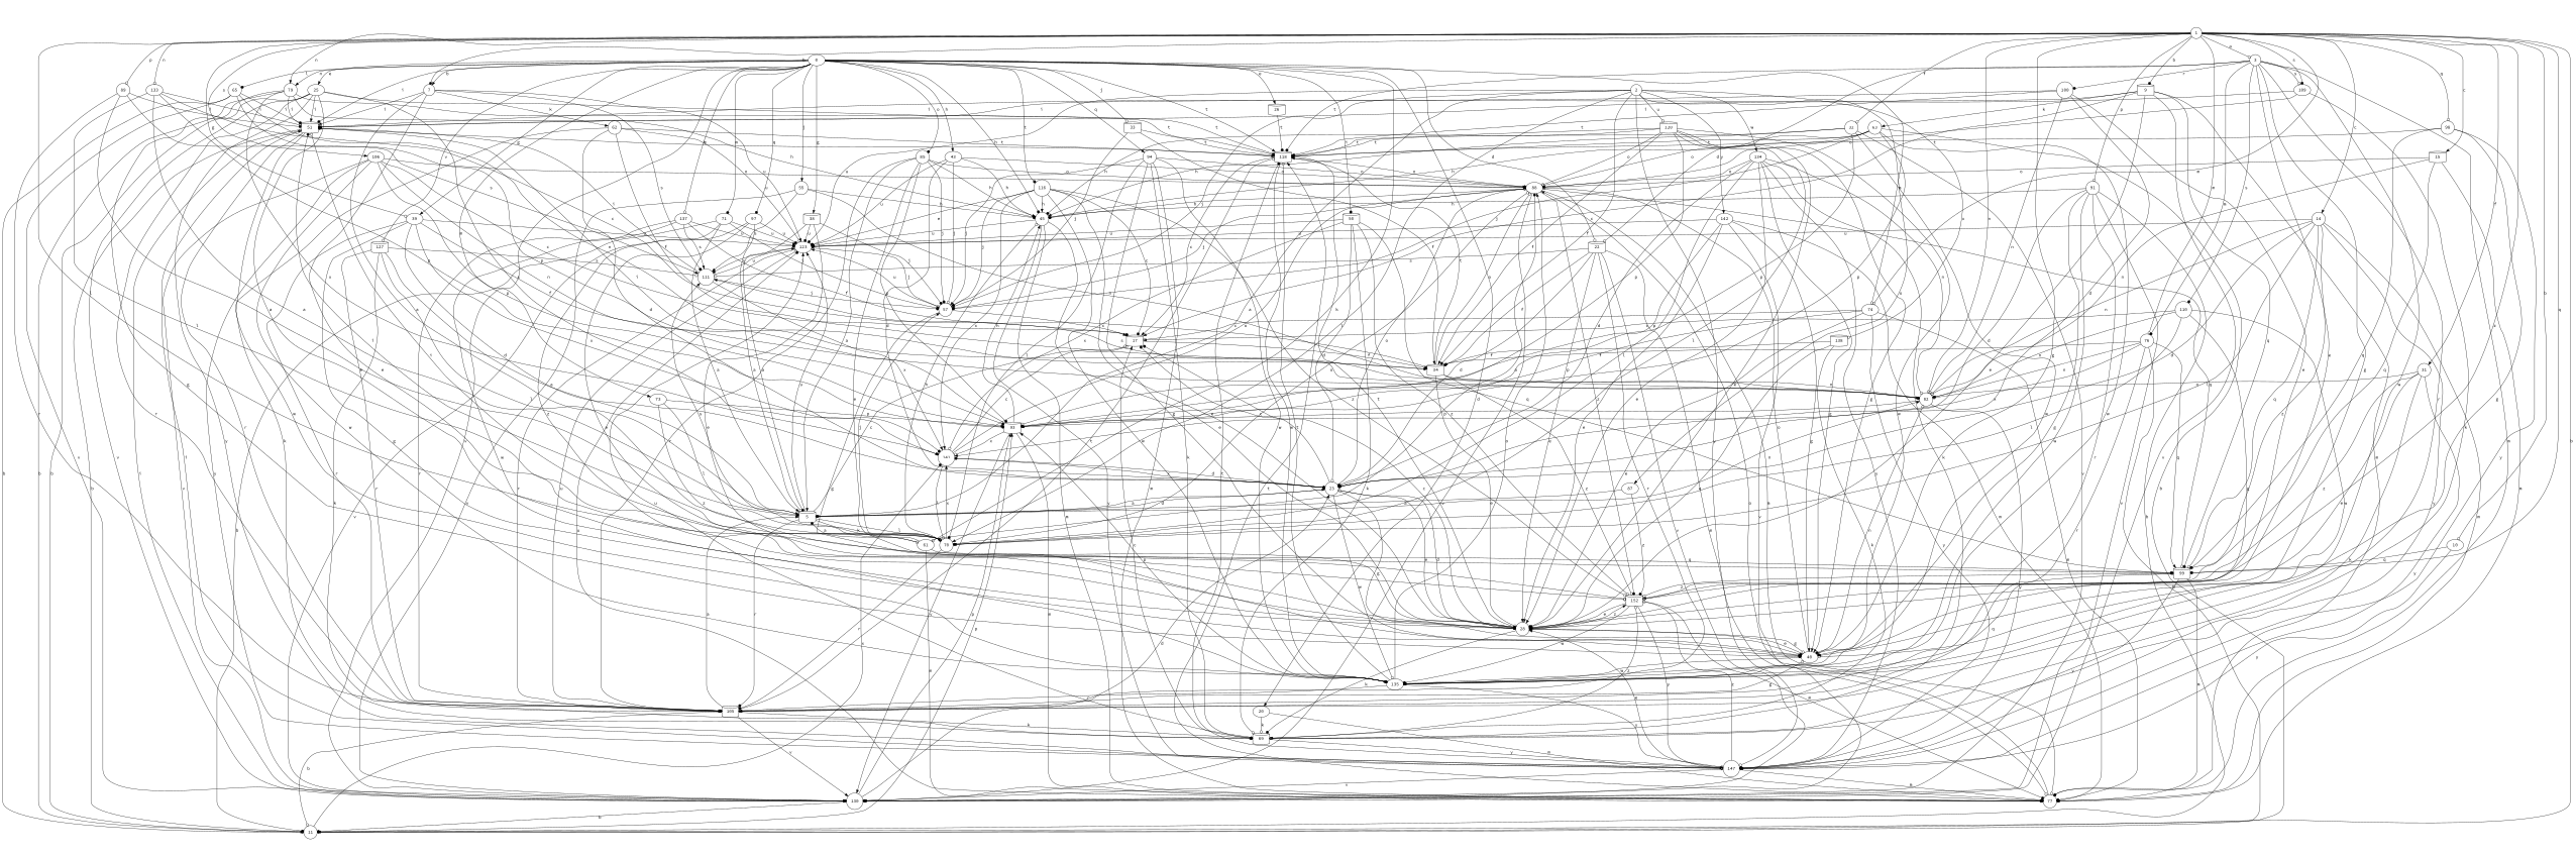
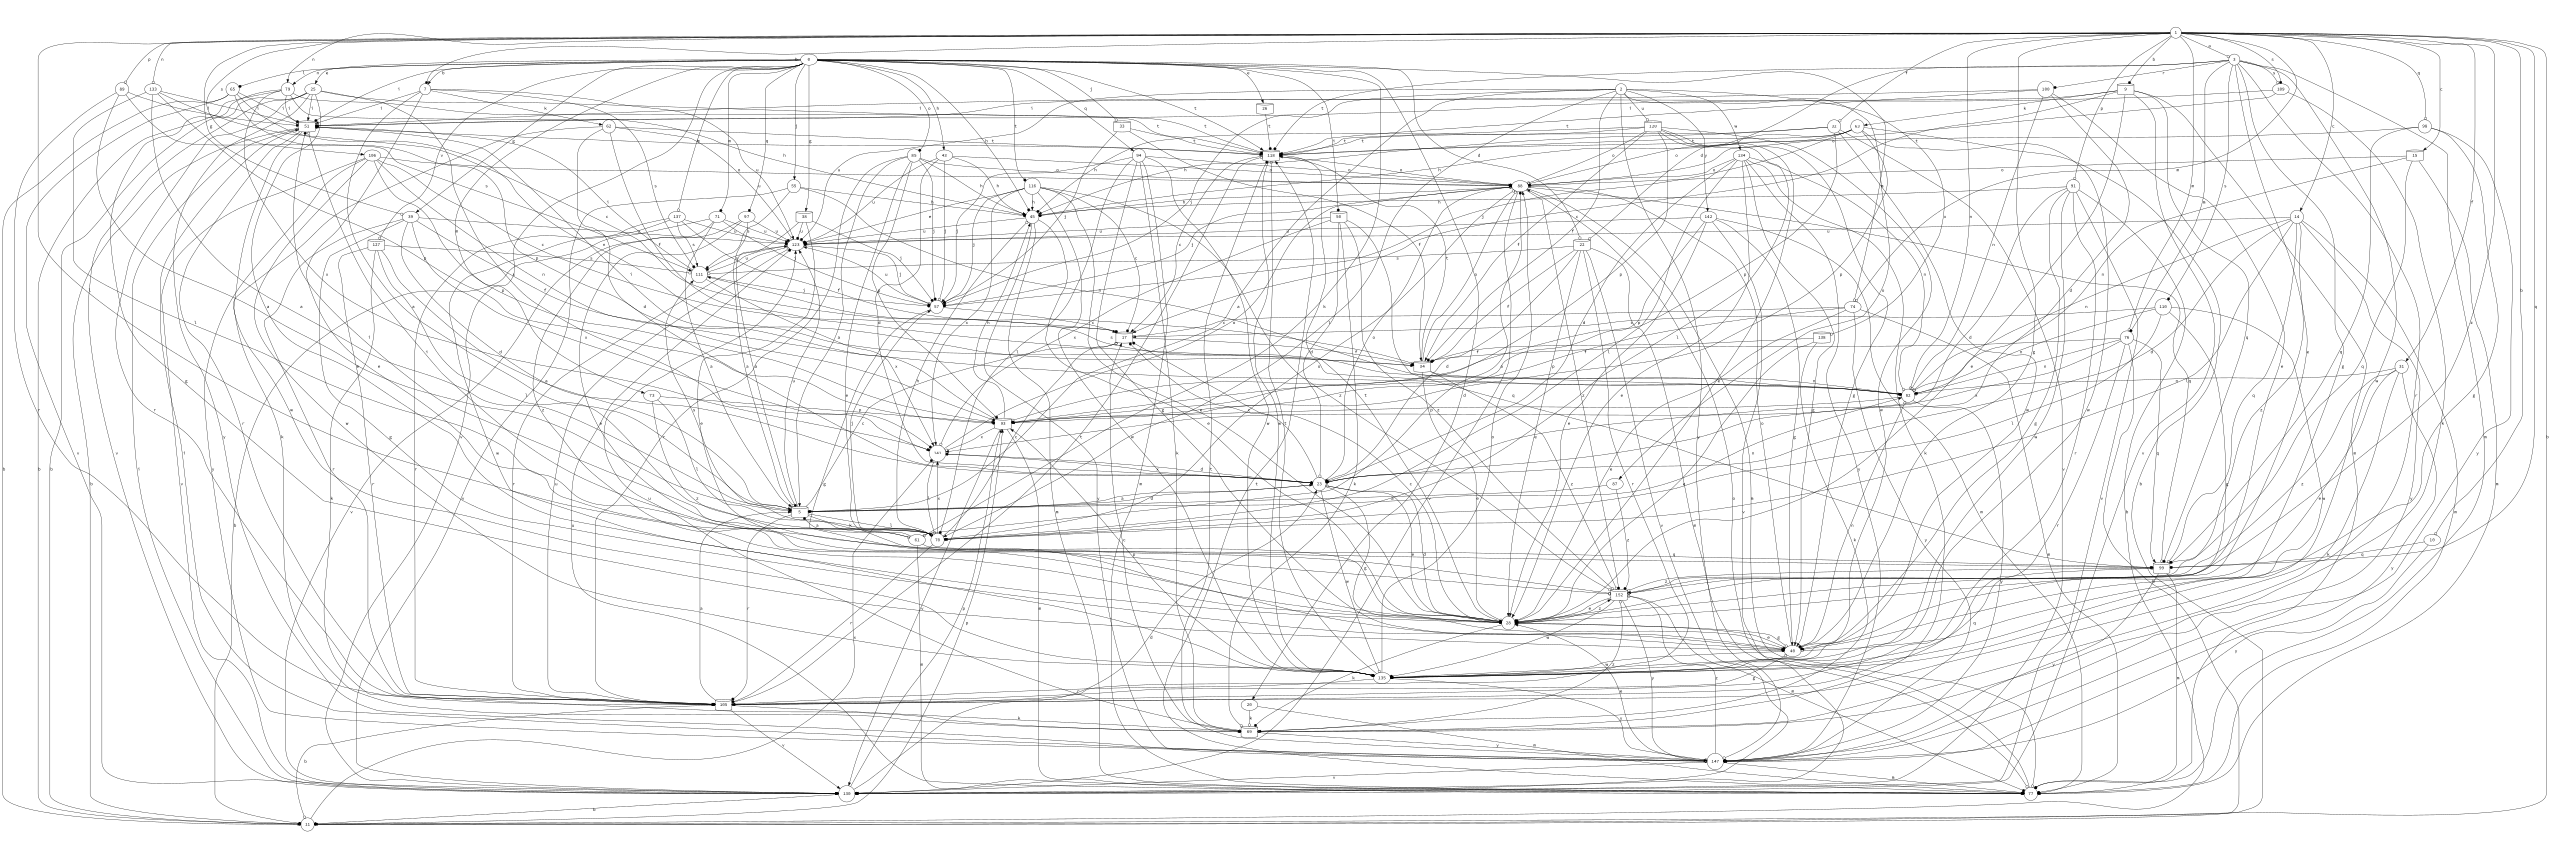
  strict digraph {
    fontname="Source Code Pro"
    node [fontname="Source Code Pro" shape=circle]
    edge [arrowhead=odot fontname="Source Code Pro"]
    0 [shape=ellipse]
    7
    20 [shape=ellipse]
    22 [shape=cylinder]
    25 [shape=ellipse]
    26 [shape=cylinder]
    38 [shape=cylinder]
    39 [shape=ellipse]
    43 [shape=ellipse]
    45
    50 [shape=cylinder]
    51 [shape=cylinder]
    n13 [label=33 shape=cylinder]
    55
    61 [shape=ellipse]
    65
    71 [shape=ellipse]
    73 [shape=ellipse]
    74 [shape=ellipse]
    79
    85
    94
    97 [shape=ellipse]
    116
    118 [shape=cylinder]
    127 [shape=cylinder]
    130
    137 [shape=ellipse]
    5 [shape=cylinder]
    123 [shape=ellipse]
    28
    62
    111
    77
    n35 [label=69 shape=cylinder]
    34 [shape=cylinder]
    105 [shape=cylinder]
    23
    11
    147
    141
    57
    40 [shape=ellipse]
    88 [shape=ellipse]
    99 [shape=cylinder]
    152 [shape=cylinder]
    135 [shape=ellipse]
    82
    93 [shape=cylinder]
    70
    17 [shape=cylinder]
    1
    3
    9 [shape=cylinder]
    10 [shape=ellipse]
    14
    15 [shape=cylinder]
    31
    32
    76
    89
    91
    98
    106 [shape=ellipse]
    109 [shape=ellipse]
    133 [shape=ellipse]
    100
    110
    63
    2
    87 [shape=ellipse]
    120 [shape=cylinder]
    134 [shape=ellipse]
    138 [shape=cylinder]
    142 [shape=ellipse]
    0 -> 7 [arrowhead=normal label=b]
    0 -> 20 [arrowhead=normal label=d]
    0 -> 22 [label=d]
    0 -> 25 [arrowhead=normal label=e]
    0 -> 26 [arrowhead=normal label=e]
    0 -> 38 [arrowhead=normal label=g]
    0 -> 39 [arrowhead=normal label=g]
    0 -> 43 [arrowhead=normal label=h]
    0 -> 45 [arrowhead=dot label=h]
    0 -> 50 [arrowhead=dot label=i]
    0 -> 51 [arrowhead=dot label=i]
    0 -> n13 [label=j]
    0 -> 55 [arrowhead=normal label=j]
    0 -> 61 [label=k]
    0 -> 65 [arrowhead=dot label=l]
    0 -> 71 [arrowhead=dot label=m]
    0 -> 73 [arrowhead=normal label=m]
    0 -> 74 [label=m]
    0 -> 79 [arrowhead=normal label=n]
    0 -> 85 [arrowhead=dot label=o]
    0 -> 94 [arrowhead=normal label=q]
    0 -> 97 [arrowhead=dot label=q]
    0 -> 116 [arrowhead=dot label=t]
    0 -> 118 [arrowhead=normal label=t]
    0 -> 127 [label=v]
    0 -> 130 [arrowhead=normal label=v]
    0 -> 137 [label=x]
    7 -> 51 [arrowhead=normal label=i]
    7 -> 5 [arrowhead=normal label=a]
    7 -> 123 [arrowhead=normal label=u]
    7 -> 28 [label=e]
    7 -> 62 [arrowhead=normal label=k]
    7 -> 111 [arrowhead=dot label=s]
    20 -> 77 [arrowhead=dot label=m]
    20 -> n35 [label=k]
    22 -> 130 [arrowhead=dot label=v]
    22 -> 28 [arrowhead=normal label=e]
    22 -> 111 [label=s]
    22 -> 77 [label=m]
    22 -> 34 [arrowhead=dot label=f]
    22 -> 105 [label=r]
    22 -> 23 [arrowhead=dot label=d]
    25 -> 51 [arrowhead=normal label=i]
    25 -> 118 [label=t]
    25 -> 130 [arrowhead=normal label=v]
    25 -> 28 [label=e]
    25 -> 105 [arrowhead=normal label=r]
    25 -> 11 [label=b]
    25 -> 147 [label=y]
    25 -> 141 [arrowhead=normal label=x]
    26 -> 118 [arrowhead=dot label=t]
    38 -> 5 [arrowhead=dot label=a]
    38 -> 123 [arrowhead=dot label=u]
    38 -> 28 [arrowhead=dot label=e]
    38 -> 57 [arrowhead=dot label=j]
    39 -> 123 [arrowhead=dot label=u]
    39 -> 34 [arrowhead=normal label=f]
    39 -> 105 [label=r]
    39 -> 23 [label=d]
    39 -> 141 [arrowhead=dot label=x]
    39 -> 40 [label=g]
    43 -> 45 [arrowhead=normal label=h]
    43 -> 123 [arrowhead=dot label=u]
    43 -> 23 [arrowhead=dot label=d]
    43 -> 57 [label=j]
    43 -> 88 [arrowhead=dot label=o]
    45 -> 123 [arrowhead=normal label=u]
    45 -> 28 [label=e]
    45 -> 77 [arrowhead=dot label=m]
    45 -> 147 [label=y]
    50 -> 123 [arrowhead=dot label=u]
    50 -> n35 [label=k]
    50 -> 23 [label=d]
    50 -> 141 [label=x]
    50 -> 99 [arrowhead=dot label=q]
    50 -> 152 [label=z]
    51 -> 118 [arrowhead=normal label=t]
    51 -> 105 [arrowhead=normal label=r]
    51 -> 11 [label=b]
    51 -> 135 [arrowhead=normal label=w]
    n13 -> 118 [label=t]
    n13 -> 34 [arrowhead=normal label=f]
    n13 -> 57 [arrowhead=normal label=j]
    55 -> 45 [arrowhead=dot label=h]
    55 -> 130 [arrowhead=normal label=v]
    55 -> 111 [arrowhead=normal label=s]
    55 -> 82 [arrowhead=dot label=n]
    61 -> 5 [arrowhead=dot label=a]
    61 -> 77 [label=m]
    61 -> 57 [arrowhead=normal label=j]
    61 -> 88 [arrowhead=dot label=o]
    61 -> 99 [arrowhead=normal label=q]
    65 -> 51 [arrowhead=dot label=i]
    65 -> 130 [arrowhead=dot label=v]
    65 -> 11 [arrowhead=normal label=b]
    65 -> 82 [arrowhead=normal label=n]
    65 -> 93 [arrowhead=dot label=p]
    71 -> 5 [arrowhead=normal label=a]
    71 -> 123 [arrowhead=normal label=u]
    71 -> 11 [arrowhead=dot label=b]
    71 -> 57 [arrowhead=dot label=j]
    71 -> 152 [label=z]
    73 -> 152 [label=z]
    73 -> 93 [label=p]
    73 -> 70 [label=l]
    74 -> 28 [arrowhead=dot label=e]
    74 -> 77 [arrowhead=dot label=m]
    74 -> 147 [arrowhead=dot label=y]
    74 -> 93 [label=p]
    74 -> 17 [label=c]
    79 -> 45 [arrowhead=dot label=h]
    79 -> 51 [label=i]
    79 -> 118 [arrowhead=dot label=t]
    79 -> 11 [label=b]
    79 -> 141 [arrowhead=dot label=x]
    79 -> 40 [arrowhead=dot label=g]
    85 -> 45 [arrowhead=normal label=h]
    85 -> 5 [arrowhead=normal label=a]
    85 -> 28 [arrowhead=dot label=e]
    85 -> 105 [arrowhead=normal label=r]
    85 -> 57 [arrowhead=dot label=j]
    85 -> 88 [arrowhead=dot label=o]
    85 -> 93 [arrowhead=dot label=p]
    94 -> 77 [arrowhead=normal label=m]
    94 -> n35 [label=k]
    94 -> 57 [arrowhead=normal label=j]
    94 -> 40 [arrowhead=normal label=g]
    94 -> 88 [arrowhead=normal label=o]
    94 -> 135 [label=w]
    94 -> 70 [arrowhead=dot label=l]
    97 -> 130 [label=v]
    97 -> 5 [label=a]
    97 -> 123 [arrowhead=dot label=u]
    97 -> 28 [label=e]
    116 -> 45 [arrowhead=normal label=h]
    116 -> 123 [arrowhead=dot label=e]
    116 -> 28 [label=e]
    116 -> 141 [arrowhead=normal label=x]
    116 -> 57 [arrowhead=normal label=j]
    116 -> 152 [label=z]
    116 -> 135 [arrowhead=dot label=w]
    116 -> 17 [arrowhead=dot label=c]
    118 -> 88 [arrowhead=dot label=o]
    118 -> 135 [label=w]
    118 -> 17 [arrowhead=normal label=c]
    127 -> 5 [label=a]
    127 -> 111 [label=s]
    127 -> n35 [arrowhead=normal label=k]
    127 -> 105 [arrowhead=dot label=r]
    127 -> 70 [label=l]
    130 -> 51 [label=i]
    130 -> 23 [arrowhead=normal label=d]
    130 -> 11 [arrowhead=dot label=b]
    130 -> 93 [arrowhead=normal label=p]
    137 -> 123 [arrowhead=dot label=u]
    137 -> 111 [arrowhead=normal label=s]
    137 -> 34 [label=f]
    137 -> 105 [arrowhead=dot label=r]
    137 -> 135 [label=w]
    5 -> 61 [label=k]
    5 -> 123 [arrowhead=normal label=u]
    5 -> 105 [arrowhead=dot label=r]
    5 -> 23 [arrowhead=normal label=d]
    5 -> 82 [arrowhead=normal label=n]
    5 -> 70 [arrowhead=normal label=l]
    5 -> 17 [label=c]
    123 -> 111 [arrowhead=dot label=s]
    123 -> 105 [arrowhead=normal label=r]
    123 -> 57 [label=j]
    28 -> 118 [arrowhead=dot label=t]
    28 -> n35 [arrowhead=dot label=k]
    28 -> 23 [label=d]
    28 -> 40 [label=g]
    28 -> 152 [arrowhead=normal label=z]
    28 -> 17 [arrowhead=dot label=c]
    62 -> 118 [label=t]
    62 -> 123 [label=u]
    62 -> n35 [arrowhead=dot label=k]
    62 -> 34 [arrowhead=normal label=f]
    62 -> 23 [label=d]
    111 -> 51 [arrowhead=normal label=i]
    111 -> 123 [arrowhead=normal label=u]
    111 -> 141 [arrowhead=normal label=x]
    111 -> 57 [arrowhead=dot label=j]
    77 -> 118 [arrowhead=normal label=t]
    77 -> 123 [arrowhead=dot label=u]
    77 -> 88 [arrowhead=normal label=o]
    n35 -> 123 [arrowhead=normal label=u]
    n35 -> 147 [arrowhead=normal label=y]
    n35 -> 152 [label=z]
    n35 -> 17 [arrowhead=normal label=c]
    34 -> 118 [arrowhead=normal label=t]
    34 -> 28 [label=e]
    34 -> 88 [label=o]
    34 -> 152 [label=z]
    34 -> 82 [arrowhead=normal label=n]
    105 -> 118 [label=t]
    105 -> 130 [arrowhead=normal label=v]
    105 -> 5 [arrowhead=normal label=a]
    105 -> 123 [label=u]
    105 -> n35 [label=k]
    105 -> 11 [label=b]
    105 -> 40 [label=g]
    23 -> 5 [arrowhead=dot label=a]
    23 -> 28 [arrowhead=dot label=e]
    23 -> 141 [arrowhead=dot label=x]
    23 -> 40 [arrowhead=dot label=g]
    23 -> 88 [label=o]
    23 -> 135 [label=w]
    23 -> 17 [arrowhead=dot label=c]
    11 -> 141 [arrowhead=dot label=x]
    11 -> 93 [arrowhead=normal label=p]
    147 -> 51 [arrowhead=normal label=i]
    147 -> 118 [arrowhead=dot label=t]
    147 -> 130 [arrowhead=normal label=v]
    147 -> 28 [arrowhead=normal label=e]
    147 -> 77 [arrowhead=dot label=m]
    147 -> 152 [label=z]
    141 -> 23 [label=d]
    141 -> 88 [label=o]
    141 -> 70 [label=l]
-   141 -> 17 [label=c]
+   70 -> 17 [label=c]
    57 -> 123 [arrowhead=normal label=u]
    57 -> 40 [arrowhead=dot label=g]
    57 -> 17 [arrowhead=normal label=c]
    40 -> 28 [arrowhead=dot label=e]
    40 -> 88 [label=o]
    40 -> 135 [arrowhead=dot label=w]
    40 -> 82 [label=n]
    88 -> 45 [arrowhead=dot label=h]
    88 -> 130 [arrowhead=dot label=v]
    88 -> 77 [label=m]
    88 -> 57 [arrowhead=dot label=j]
    88 -> 99 [label=q]
    88 -> 152 [arrowhead=dot label=z]
    99 -> 51 [label=i]
    99 -> 77 [arrowhead=dot label=m]
    99 -> 147 [arrowhead=dot label=y]
    99 -> 152 [label=z]
    152 -> 28 [arrowhead=normal label=e]
    152 -> 77 [arrowhead=dot label=m]
    152 -> 147 [label=y]
    152 -> 135 [arrowhead=dot label=w]
    135 -> 118 [label=t]
    135 -> 105 [label=r]
    135 -> 147 [label=y]
    135 -> 88 [arrowhead=normal label=o]
    135 -> 99 [label=q]
    135 -> 93 [arrowhead=normal label=p]
    82 -> 111 [arrowhead=normal label=s]
    82 -> 147 [arrowhead=dot label=y]
    82 -> 93 [label=p]
    93 -> 45 [arrowhead=normal label=h]
    93 -> 51 [arrowhead=dot label=i]
    93 -> 130 [arrowhead=normal label=v]
    93 -> 77 [arrowhead=normal label=m]
    93 -> 141 [label=x]
    70 -> 45 [label=h]
    70 -> 51 [arrowhead=dot label=i]
    70 -> 111 [arrowhead=normal label=s]
    70 -> 105 [arrowhead=dot label=r]
    70 -> 141 [arrowhead=normal label=x]
    70 -> 88 [label=o]
    17 -> 34 [arrowhead=dot label=f]
    1 -> 7 [arrowhead=dot label=b]
    1 -> 39 [label=g]
    1 -> 74 [label=m]
    1 -> 79 [arrowhead=normal label=n]
    1 -> 11 [arrowhead=normal label=b]
    1 -> 40 [arrowhead=dot label=g]
    1 -> 99 [label=q]
    1 -> 152 [label=z]
    1 -> 82 [label=n]
    1 -> 70 [label=l]
    1 -> 3 [label=a]
    1 -> 9 [arrowhead=dot label=b]
    1 -> 10 [label=b]
    1 -> 14 [arrowhead=normal label=c]
    1 -> 15 [arrowhead=normal label=c]
    1 -> 31 [arrowhead=normal label=f]
    1 -> 32 [label=f]
    1 -> 76 [label=m]
    1 -> 89 [label=p]
    1 -> 91 [label=p]
    1 -> 98 [label=q]
    1 -> 106 [arrowhead=normal label=s]
    1 -> 109 [arrowhead=dot label=s]
    1 -> 133 [label=n]
    3 -> 22 [label=d]
    3 -> 118 [arrowhead=dot label=t]
    3 -> 28 [arrowhead=normal label=e]
    3 -> 77 [arrowhead=dot label=m]
    3 -> 105 [arrowhead=normal label=r]
    3 -> 40 [arrowhead=normal label=g]
    3 -> 135 [arrowhead=normal label=w]
    3 -> 76 [arrowhead=dot label=m]
    3 -> 109 [label=s]
    3 -> 100 [arrowhead=dot label=r]
    3 -> 110 [arrowhead=dot label=s]
    9 -> 51 [arrowhead=normal label=i]
    9 -> 130 [arrowhead=normal label=v]
    9 -> 28 [arrowhead=dot label=e]
    9 -> 77 [arrowhead=dot label=m]
    9 -> 99 [arrowhead=dot label=q]
    9 -> 17 [arrowhead=normal label=c]
    9 -> 63 [arrowhead=normal label=k]
    10 -> 147 [arrowhead=normal label=y]
    10 -> 99 [arrowhead=dot label=q]
    14 -> 123 [arrowhead=dot label=u]
    14 -> 77 [label=m]
    14 -> 23 [arrowhead=normal label=d]
    14 -> 147 [arrowhead=dot label=y]
    14 -> 99 [label=q]
    14 -> 152 [label=z]
    14 -> 82 [label=n]
    14 -> 70 [arrowhead=normal label=l]
    15 -> 77 [arrowhead=normal label=m]
    15 -> 88 [label=o]
    15 -> 99 [label=q]
    15 -> 82 [label=n]
    31 -> 28 [arrowhead=dot label=e]
    31 -> n35 [label=k]
    31 -> 147 [arrowhead=normal label=y]
    31 -> 152 [arrowhead=normal label=z]
    31 -> 82 [label=n]
    32 -> 45 [arrowhead=normal label=h]
    32 -> 118 [label=t]
    32 -> 130 [label=v]
    32 -> 135 [label=w]
    32 -> 93 [label=p]
    76 -> 34 [label=f]
    76 -> 105 [label=r]
    76 -> 11 [label=b]
    76 -> 141 [arrowhead=normal label=x]
    76 -> 99 [arrowhead=normal label=q]
    76 -> 82 [arrowhead=dot label=n]
    89 -> 51 [arrowhead=dot label=i]
    89 -> 5 [label=a]
    89 -> 111 [arrowhead=normal label=s]
    89 -> 105 [arrowhead=normal label=r]
    91 -> 45 [label=h]
    91 -> 130 [arrowhead=normal label=v]
    91 -> 105 [arrowhead=normal label=r]
    91 -> 23 [label=d]
    91 -> 11 [arrowhead=normal label=b]
    91 -> 40 [label=g]
    91 -> 135 [label=w]
    98 -> 118 [label=t]
    98 -> 147 [arrowhead=normal label=y]
    98 -> 40 [label=g]
    98 -> 99 [arrowhead=dot label=q]
    106 -> 130 [arrowhead=normal label=v]
    106 -> 147 [label=y]
    106 -> 88 [arrowhead=dot label=o]
    106 -> 135 [arrowhead=dot label=w]
    106 -> 82 [arrowhead=dot label=n]
    106 -> 93 [arrowhead=normal label=p]
    106 -> 17 [arrowhead=dot label=c]
    109 -> 51 [arrowhead=normal label=i]
    109 -> n35 [label=k]
    109 -> 88 [label=o]
    133 -> 51 [label=i]
    133 -> 5 [arrowhead=dot label=a]
    133 -> 93 [arrowhead=dot label=p]
    133 -> 70 [label=l]
    133 -> 17 [label=c]
    100 -> 51 [arrowhead=dot label=i]
    100 -> 118 [arrowhead=normal label=t]
    100 -> 28 [label=e]
    100 -> 23 [arrowhead=dot label=d]
    100 -> 82 [label=n]
    110 -> 40 [arrowhead=dot label=g]
    110 -> 135 [arrowhead=dot label=w]
    110 -> 82 [arrowhead=normal label=n]
    110 -> 70 [arrowhead=dot label=l]
    110 -> 17 [arrowhead=normal label=c]
    63 -> 45 [label=h]
    63 -> 118 [label=t]
    63 -> 11 [arrowhead=dot label=b]
    63 -> 57 [arrowhead=dot label=j]
    63 -> 88 [label=o]
    63 -> 135 [label=w]
    63 -> 93 [arrowhead=normal label=p]
    2 -> 5 [arrowhead=normal label=a]
    2 -> 123 [arrowhead=dot label=u]
    2 -> 34 [arrowhead=dot label=f]
    2 -> 147 [label=y]
    2 -> 57 [arrowhead=normal label=j]
    2 -> 70 [arrowhead=normal label=l]
    2 -> 87 [arrowhead=normal label=o]
    2 -> 120 [label=u]
    2 -> 134 [arrowhead=normal label=w]
    2 -> 138 [label=x]
    2 -> 142 [arrowhead=normal label=y]
    87 -> 5 [label=a]
    87 -> 152 [arrowhead=dot label=z]
    120 -> 45 [arrowhead=dot label=h]
    120 -> 118 [arrowhead=normal label=t]
    120 -> 28 [arrowhead=normal label=e]
    120 -> 34 [arrowhead=normal label=f]
    120 -> 40 [arrowhead=normal label=g]
    120 -> 88 [label=o]
    120 -> 135 [label=w]
    120 -> 93 [arrowhead=dot label=p]
    120 -> 70 [arrowhead=normal label=l]
    134 -> 28 [arrowhead=normal label=e]
    134 -> n35 [label=k]
    134 -> 23 [arrowhead=dot label=d]
    134 -> 147 [arrowhead=dot label=y]
    134 -> 40 [arrowhead=normal label=g]
    134 -> 88 [arrowhead=dot label=o]
    134 -> 82 [label=n]
    134 -> 70 [label=l]
    138 -> 28 [label=e]
    138 -> n35 [arrowhead=normal label=k]
    138 -> 34 [arrowhead=normal label=f]
    142 -> 130 [arrowhead=normal label=v]
    142 -> 123 [label=u]
    142 -> 28 [arrowhead=normal label=e]
    142 -> 77 [label=m]
    142 -> 40 [arrowhead=normal label=g]
    142 -> 93 [label=p]
  }
